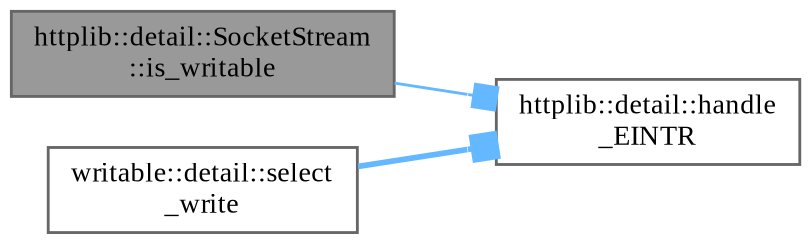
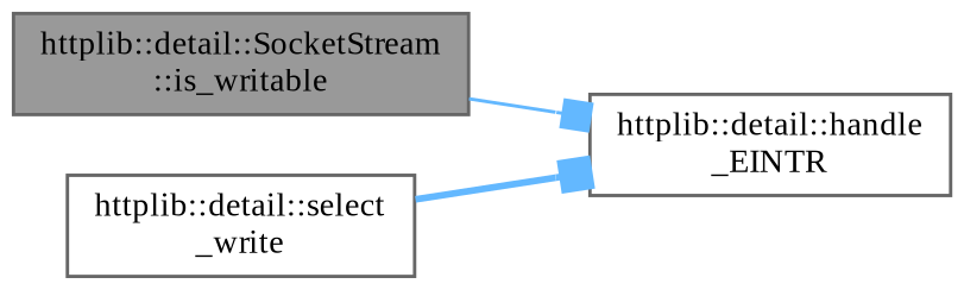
  digraph {
    fontname="Liberation Serif"
    rankdir=LR
    node [color=grey40 fillcolor=white fontname="Liberation Serif" fontsize=10 shape=box style=filled]
    edge [arrowhead=box color=steelblue1 fontname="Liberation Serif" fontsize=10 labelfontname=Helvetica labelfontsize=10]
    n1 [color=gray40 fillcolor=grey60 fontcolor=black height=0.2 label="httplib::detail::SocketStream\l::is_writable" width=0.4]
    n2 [height=0.2 label="httplib::detail::handle\l_EINTR" width=0.4]
-   n3 [height=0.2 label="writable::detail::select\l_write" width=0.4]
+   n3 [height=0.2 label="httplib::detail::select\l_write" width=0.4]
    n1 -> n2 [style=solid]
    n3 -> n2 [style=bold]
  }
